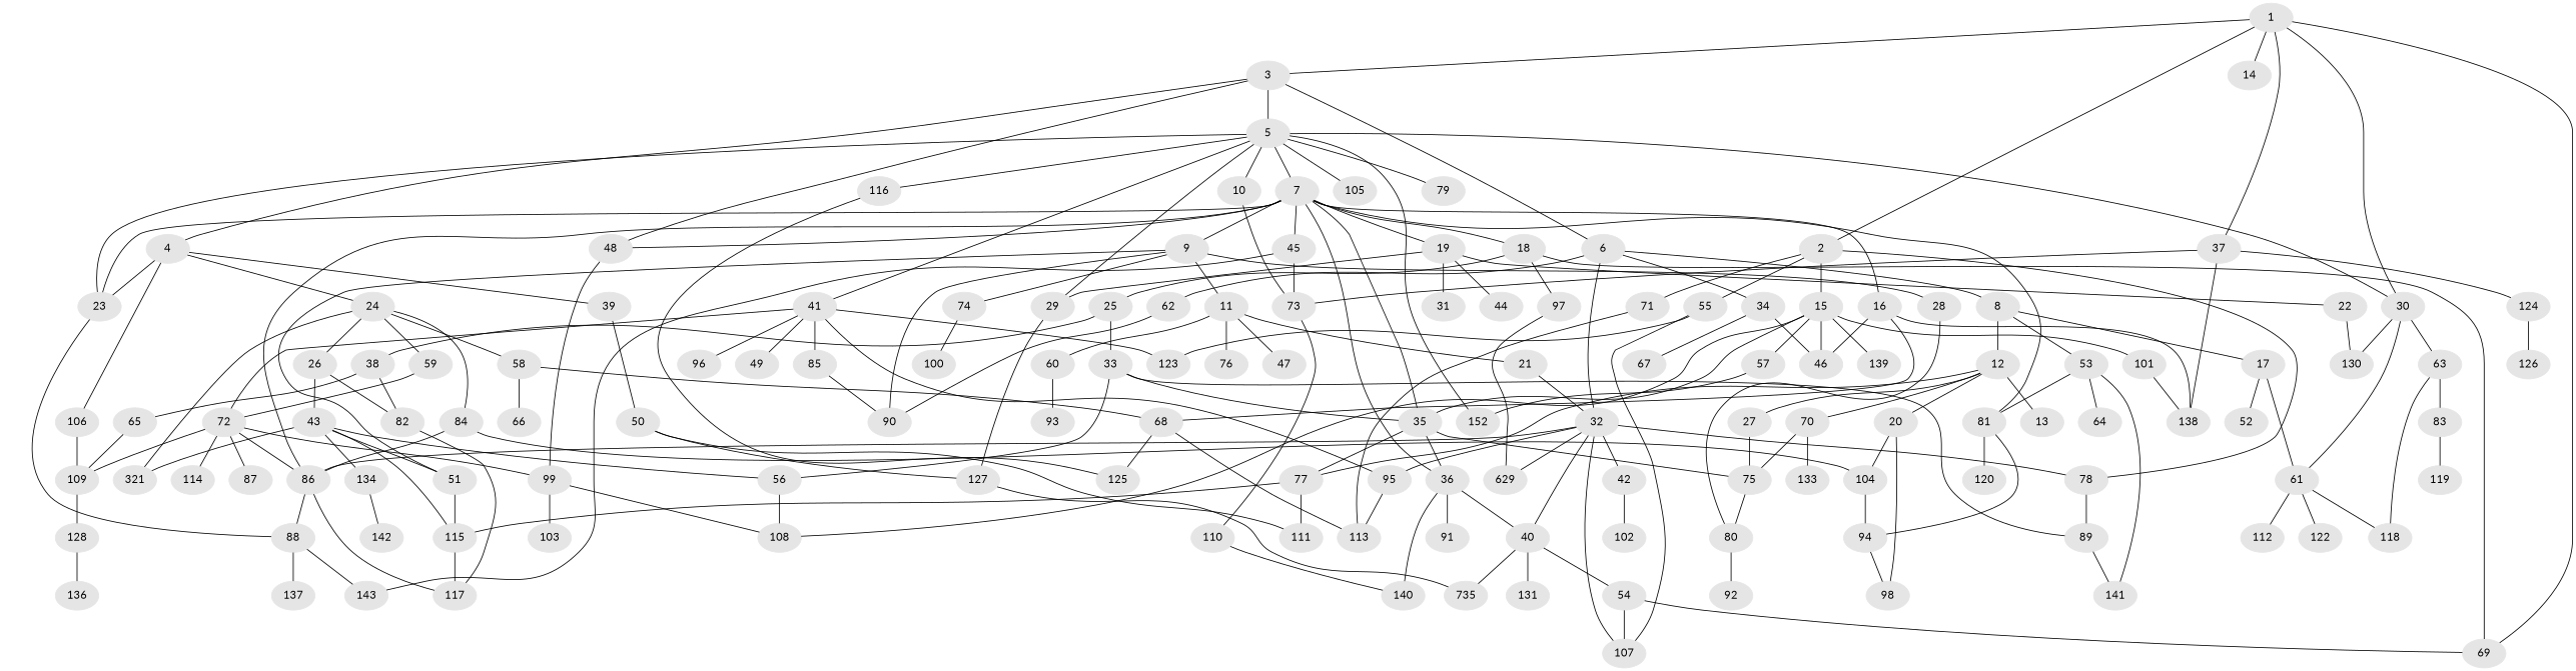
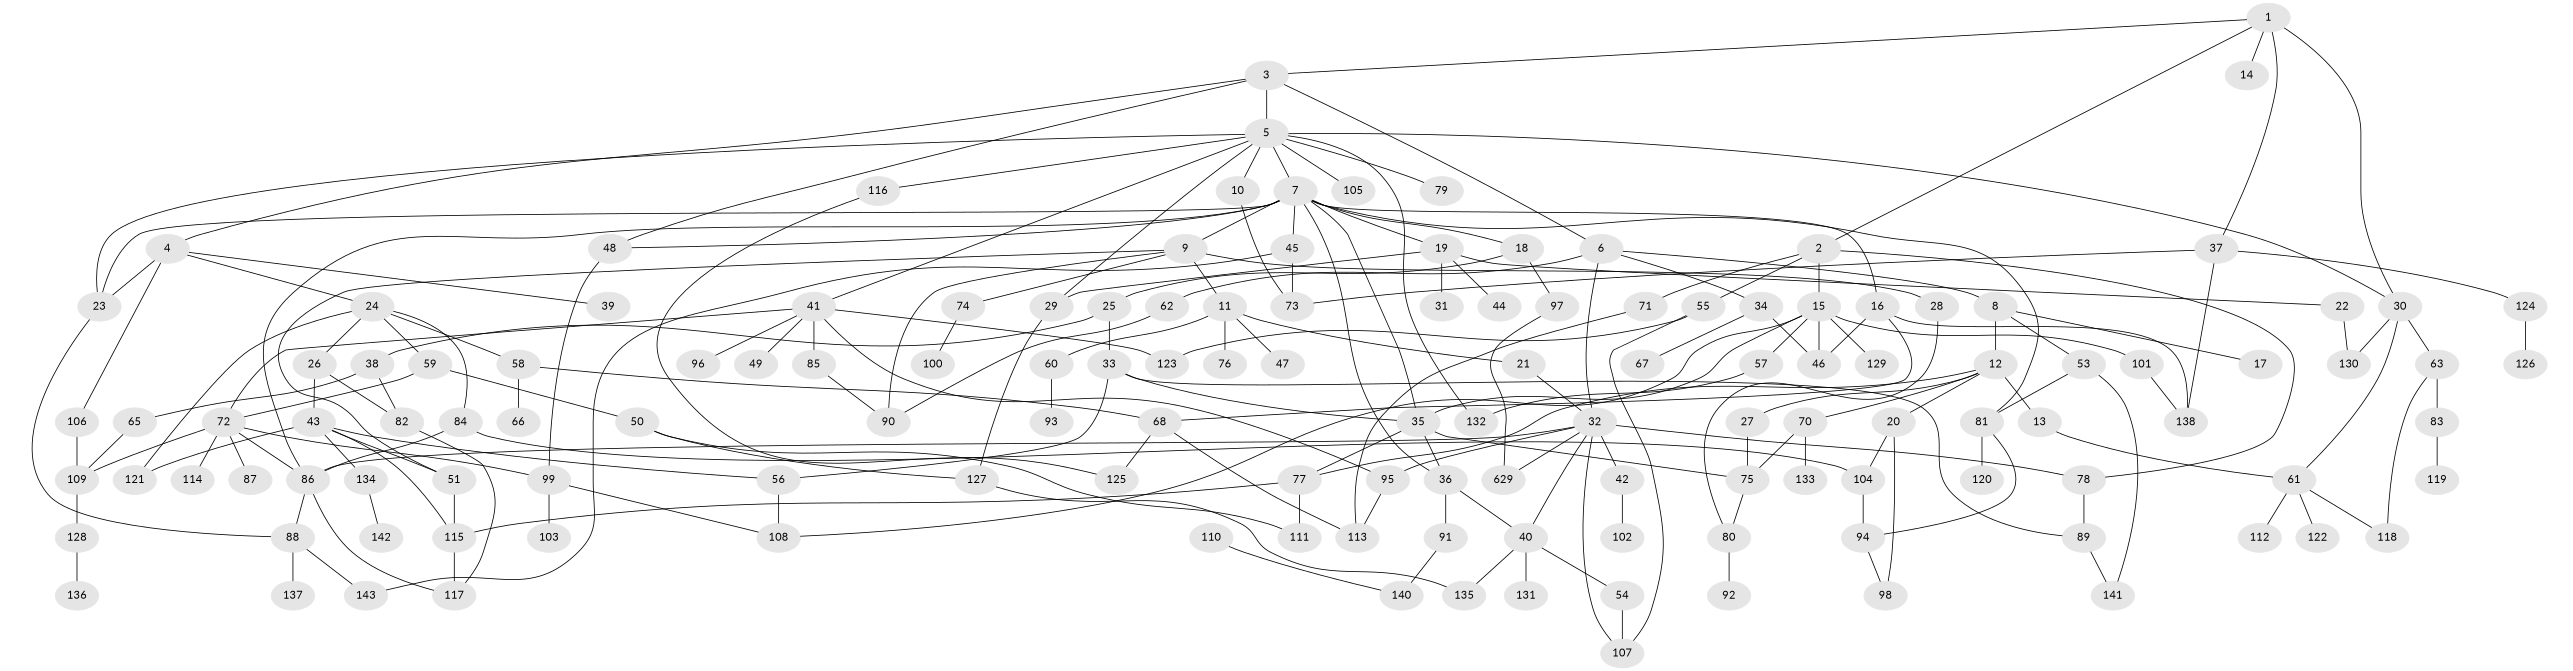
  graph {
    fontname=Lato
    node [color=gray90 fontname=Lato style=filled]
    edge [fontname=Lato]
    1
    2
    3
    14
    30
    37
-   69
    15
    55
    71
    78
    4
    5
    6
    48
    61
    130
    63
    73
    138
    124
    35
    46
    57
    101
    108
-   139
+   139 [label=129]
    107
    123
    113
    89
    23
    24
    39
    106
    7
    10
    29
    41
    79
    105
    116
-   132 [label=152]
+   132
    8
    32
    34
    62
    99
    88
    26
    58
    59
    84
-   121 [label=321]
+   121
    50
    109
    9
    16
    18
    19
    36
    45
    81
    86
    127
    95
    49
    72
    85
    96
    125
    12
    17
    53
    40
    42
    n77 [label=629]
    67
    90
    11
    28
    51
    74
    68
    25
    97
    22
    31
    44
    77
    75
    91
    143
    94
    120
    117
    13
    20
    27
    70
-   52
-   64
    141
    21
    47
    60
    76
    80
    115
    100
    110
    93
    98
    104
    133
    111
    112
    118
    122
    33
    38
    137
    43
    82
    66
    56
    65
    134
    92
-   135 [label=735]
+   135
    83
    54
    131
    102
    140
    126
    87
    114
    142
    103
    119
    128
    136
    1 -- 2
    1 -- 3
    1 -- 14
    1 -- 30
    1 -- 37
-   1 -- 69
    2 -- 15
    2 -- 55
    2 -- 71
    2 -- 78
    3 -- 4
    3 -- 5
    3 -- 6
    3 -- 48
    30 -- 61
    30 -- 130
    30 -- 63
    37 -- 73
    37 -- 138
    37 -- 124
    15 -- 35
    15 -- 46
    15 -- 57
    15 -- 101
    15 -- 108
    15 -- 139
    55 -- 107
    55 -- 123
    71 -- 113
    78 -- 89
    4 -- 23
    4 -- 24
    4 -- 39
    4 -- 106
    5 -- 30
    5 -- 23
    5 -- 7
    5 -- 10
    5 -- 29
    5 -- 41
    5 -- 79
    5 -- 105
    5 -- 116
    5 -- 132
    6 -- 8
    6 -- 32
    6 -- 34
    6 -- 62
    48 -- 99
    61 -- 112
    61 -- 118
    61 -- 122
    63 -- 118
    63 -- 83
-   73 -- 110
    124 -- 126
    35 -- 36
    35 -- 77
    35 -- 75
    57 -- 132
    101 -- 138
    89 -- 141
    23 -- 88
    24 -- 26
    24 -- 58
    24 -- 59
    24 -- 84
    24 -- 121
-   39 -- 50
+   59 -- 50
    106 -- 109
    7 -- 48
    7 -- 35
    7 -- 23
    7 -- 9
    7 -- 16
    7 -- 18
    7 -- 19
    7 -- 36
    7 -- 45
    7 -- 81
    7 -- 86
    10 -- 73
    29 -- 127
    41 -- 123
    41 -- 95
    41 -- 49
    41 -- 72
    41 -- 85
    41 -- 96
    116 -- 125
    8 -- 12
    8 -- 17
    8 -- 53
    32 -- 78
    32 -- 107
    32 -- 86
    32 -- 95
    32 -- 40
    32 -- 42
    32 -- n77
    34 -- 46
    34 -- 67
    62 -- 90
    99 -- 108
    99 -- 103
    88 -- 143
    88 -- 137
    26 -- 43
    26 -- 82
    58 -- 68
    58 -- 66
    59 -- 72
    84 -- 86
    84 -- 104
    50 -- 127
    50 -- 111
    109 -- 128
    9 -- 90
    9 -- 11
    9 -- 28
    9 -- 51
    9 -- 74
    16 -- 138
    16 -- 46
    16 -- 68
-   18 -- 69
    18 -- 25
    18 -- 97
    19 -- 29
    19 -- 22
    19 -- 31
    19 -- 44
    36 -- 40
    36 -- 91
    45 -- 73
    45 -- 143
    81 -- 94
    81 -- 120
    86 -- 88
    86 -- 117
    127 -- 135
    95 -- 113
    72 -- 99
    72 -- 109
    72 -- 86
    72 -- 87
    72 -- 114
    85 -- 90
    12 -- 77
    12 -- 13
    12 -- 20
    12 -- 27
    12 -- 70
-   17 -- 52
    53 -- 81
-   53 -- 64
    53 -- 141
    40 -- 135
    40 -- 54
    40 -- 131
    42 -- 102
    11 -- 21
    11 -- 47
    11 -- 60
    11 -- 76
    28 -- 80
    51 -- 115
    74 -- 100
    68 -- 113
    68 -- 125
    25 -- 33
    25 -- 38
    97 -- n77
    22 -- 130
    77 -- 115
    77 -- 111
    75 -- 80
-   36 -- 140
+   91 -- 140
    94 -- 98
-   17 -- 61
+   13 -- 61
    20 -- 98
    20 -- 104
    27 -- 75
    70 -- 75
    70 -- 133
    21 -- 32
    60 -- 93
    80 -- 92
    115 -- 117
    110 -- 140
    104 -- 94
    33 -- 35
    33 -- 89
    33 -- 56
    38 -- 82
    38 -- 65
    43 -- 121
    43 -- 51
    43 -- 115
    43 -- 56
    43 -- 134
    82 -- 117
    56 -- 108
    65 -- 109
    134 -- 142
    83 -- 119
-   54 -- 69
    54 -- 107
    128 -- 136
  }
